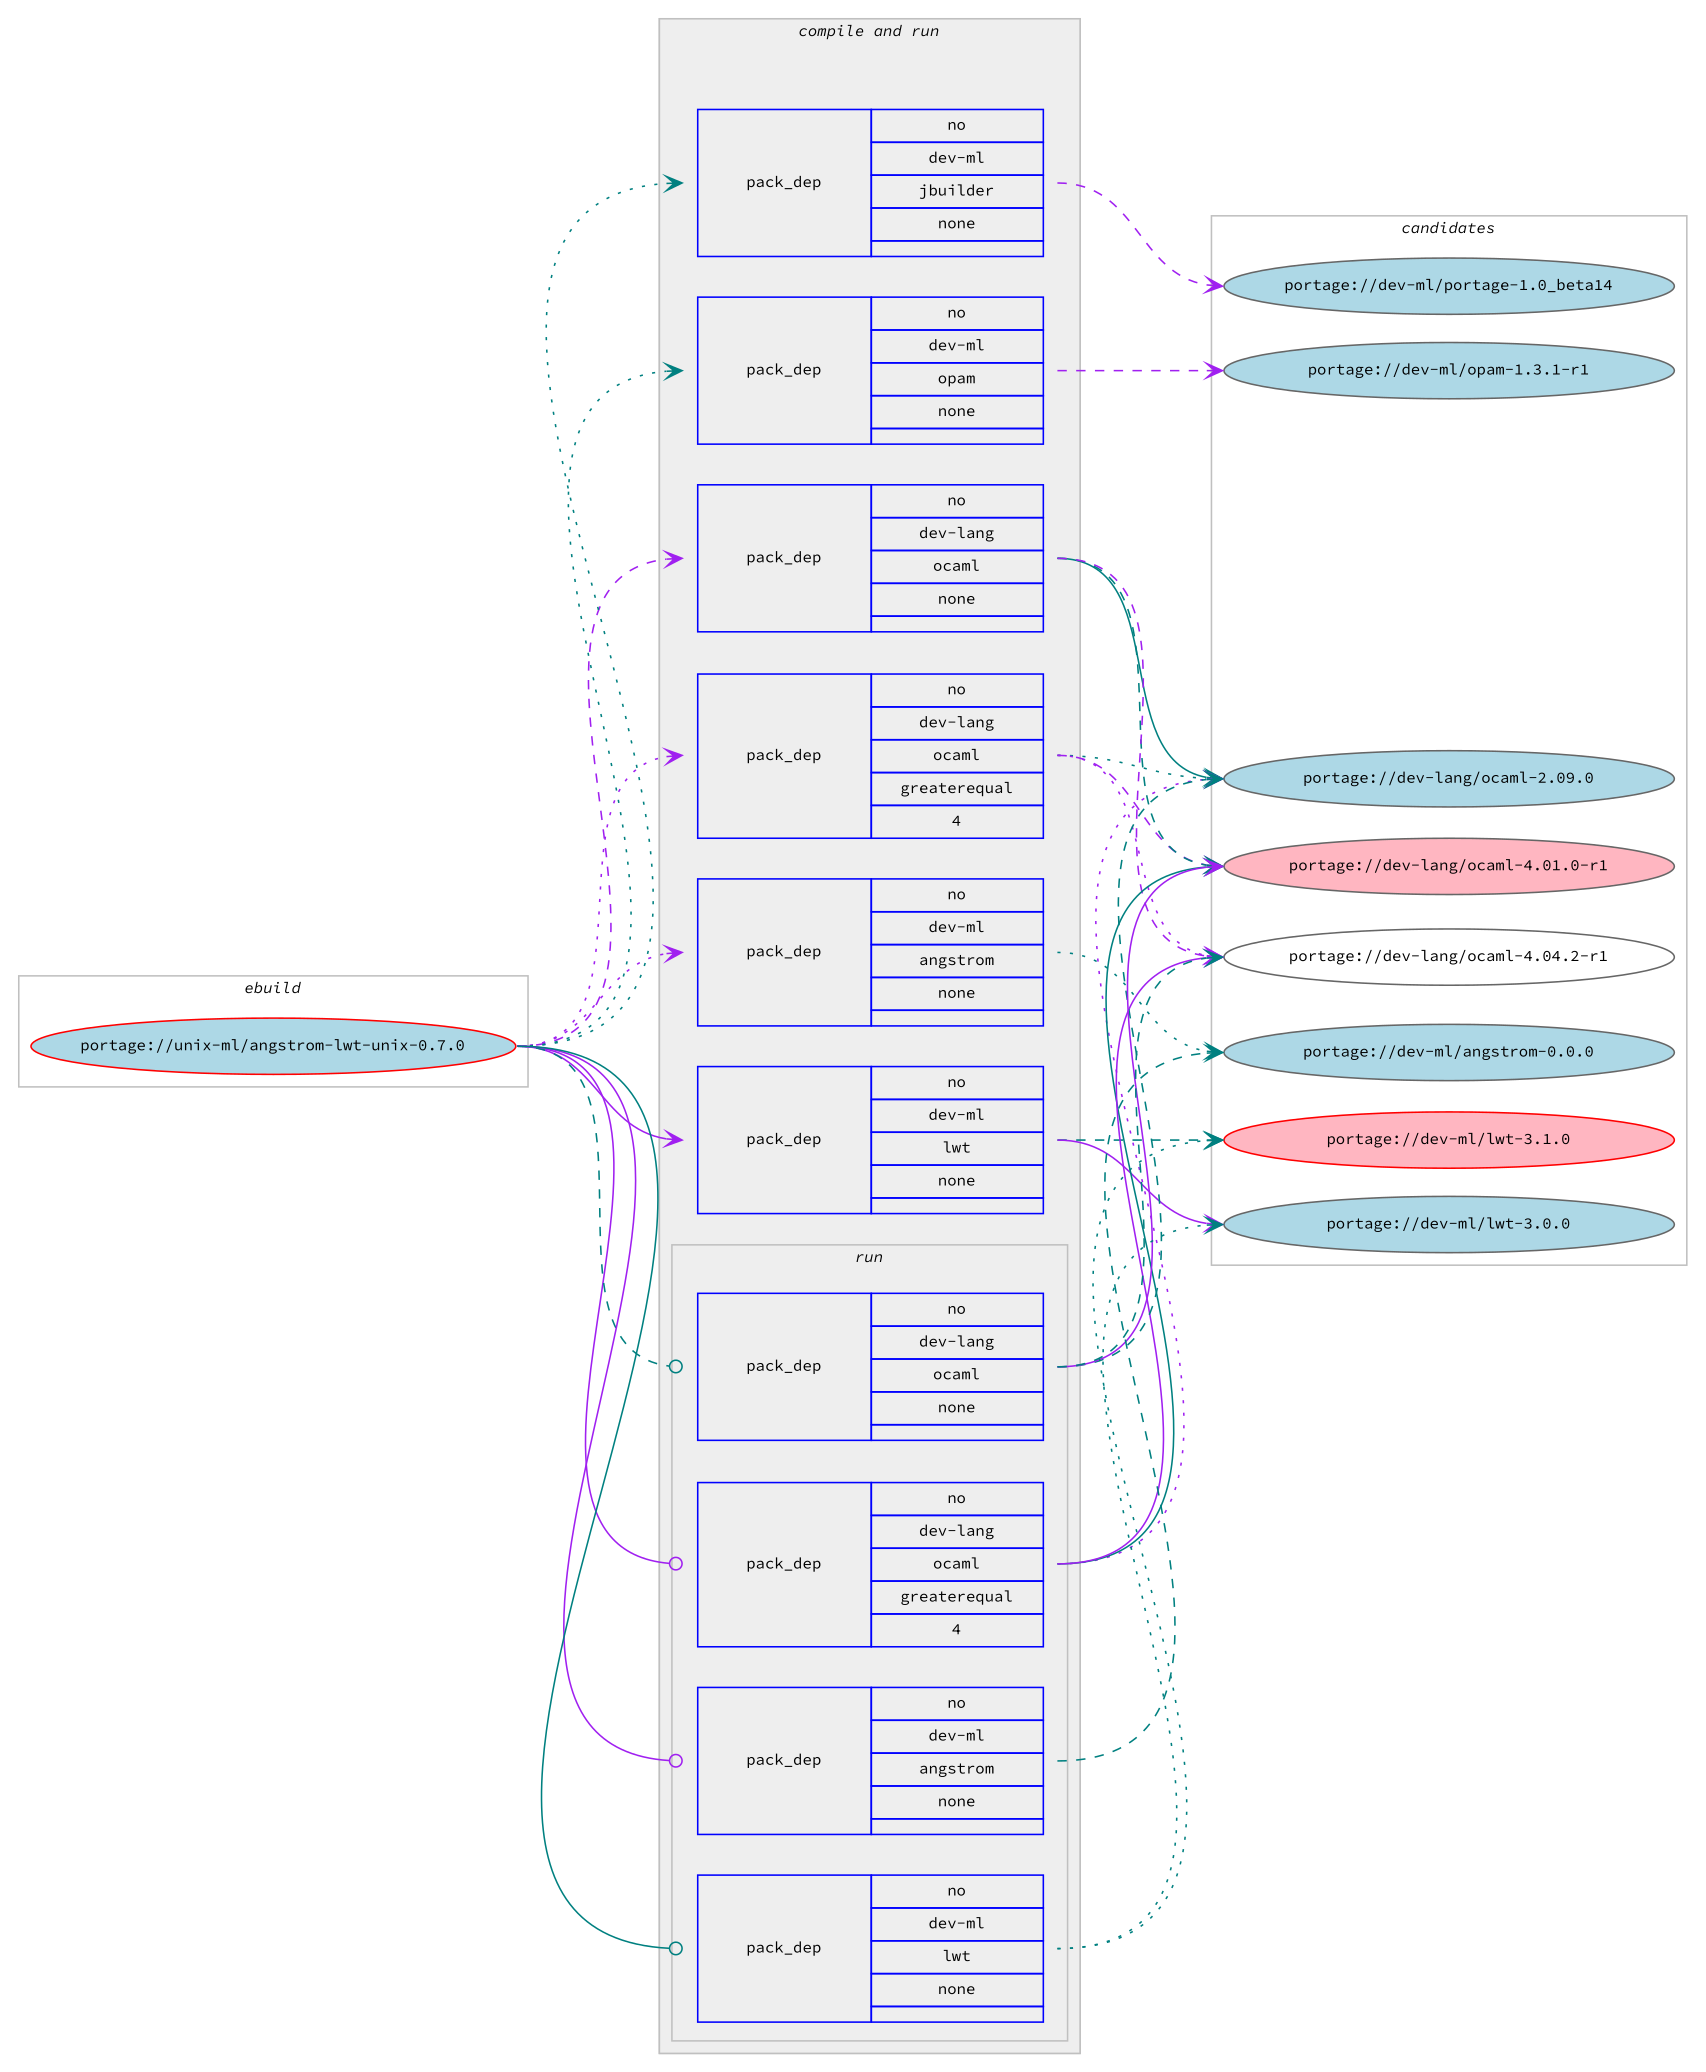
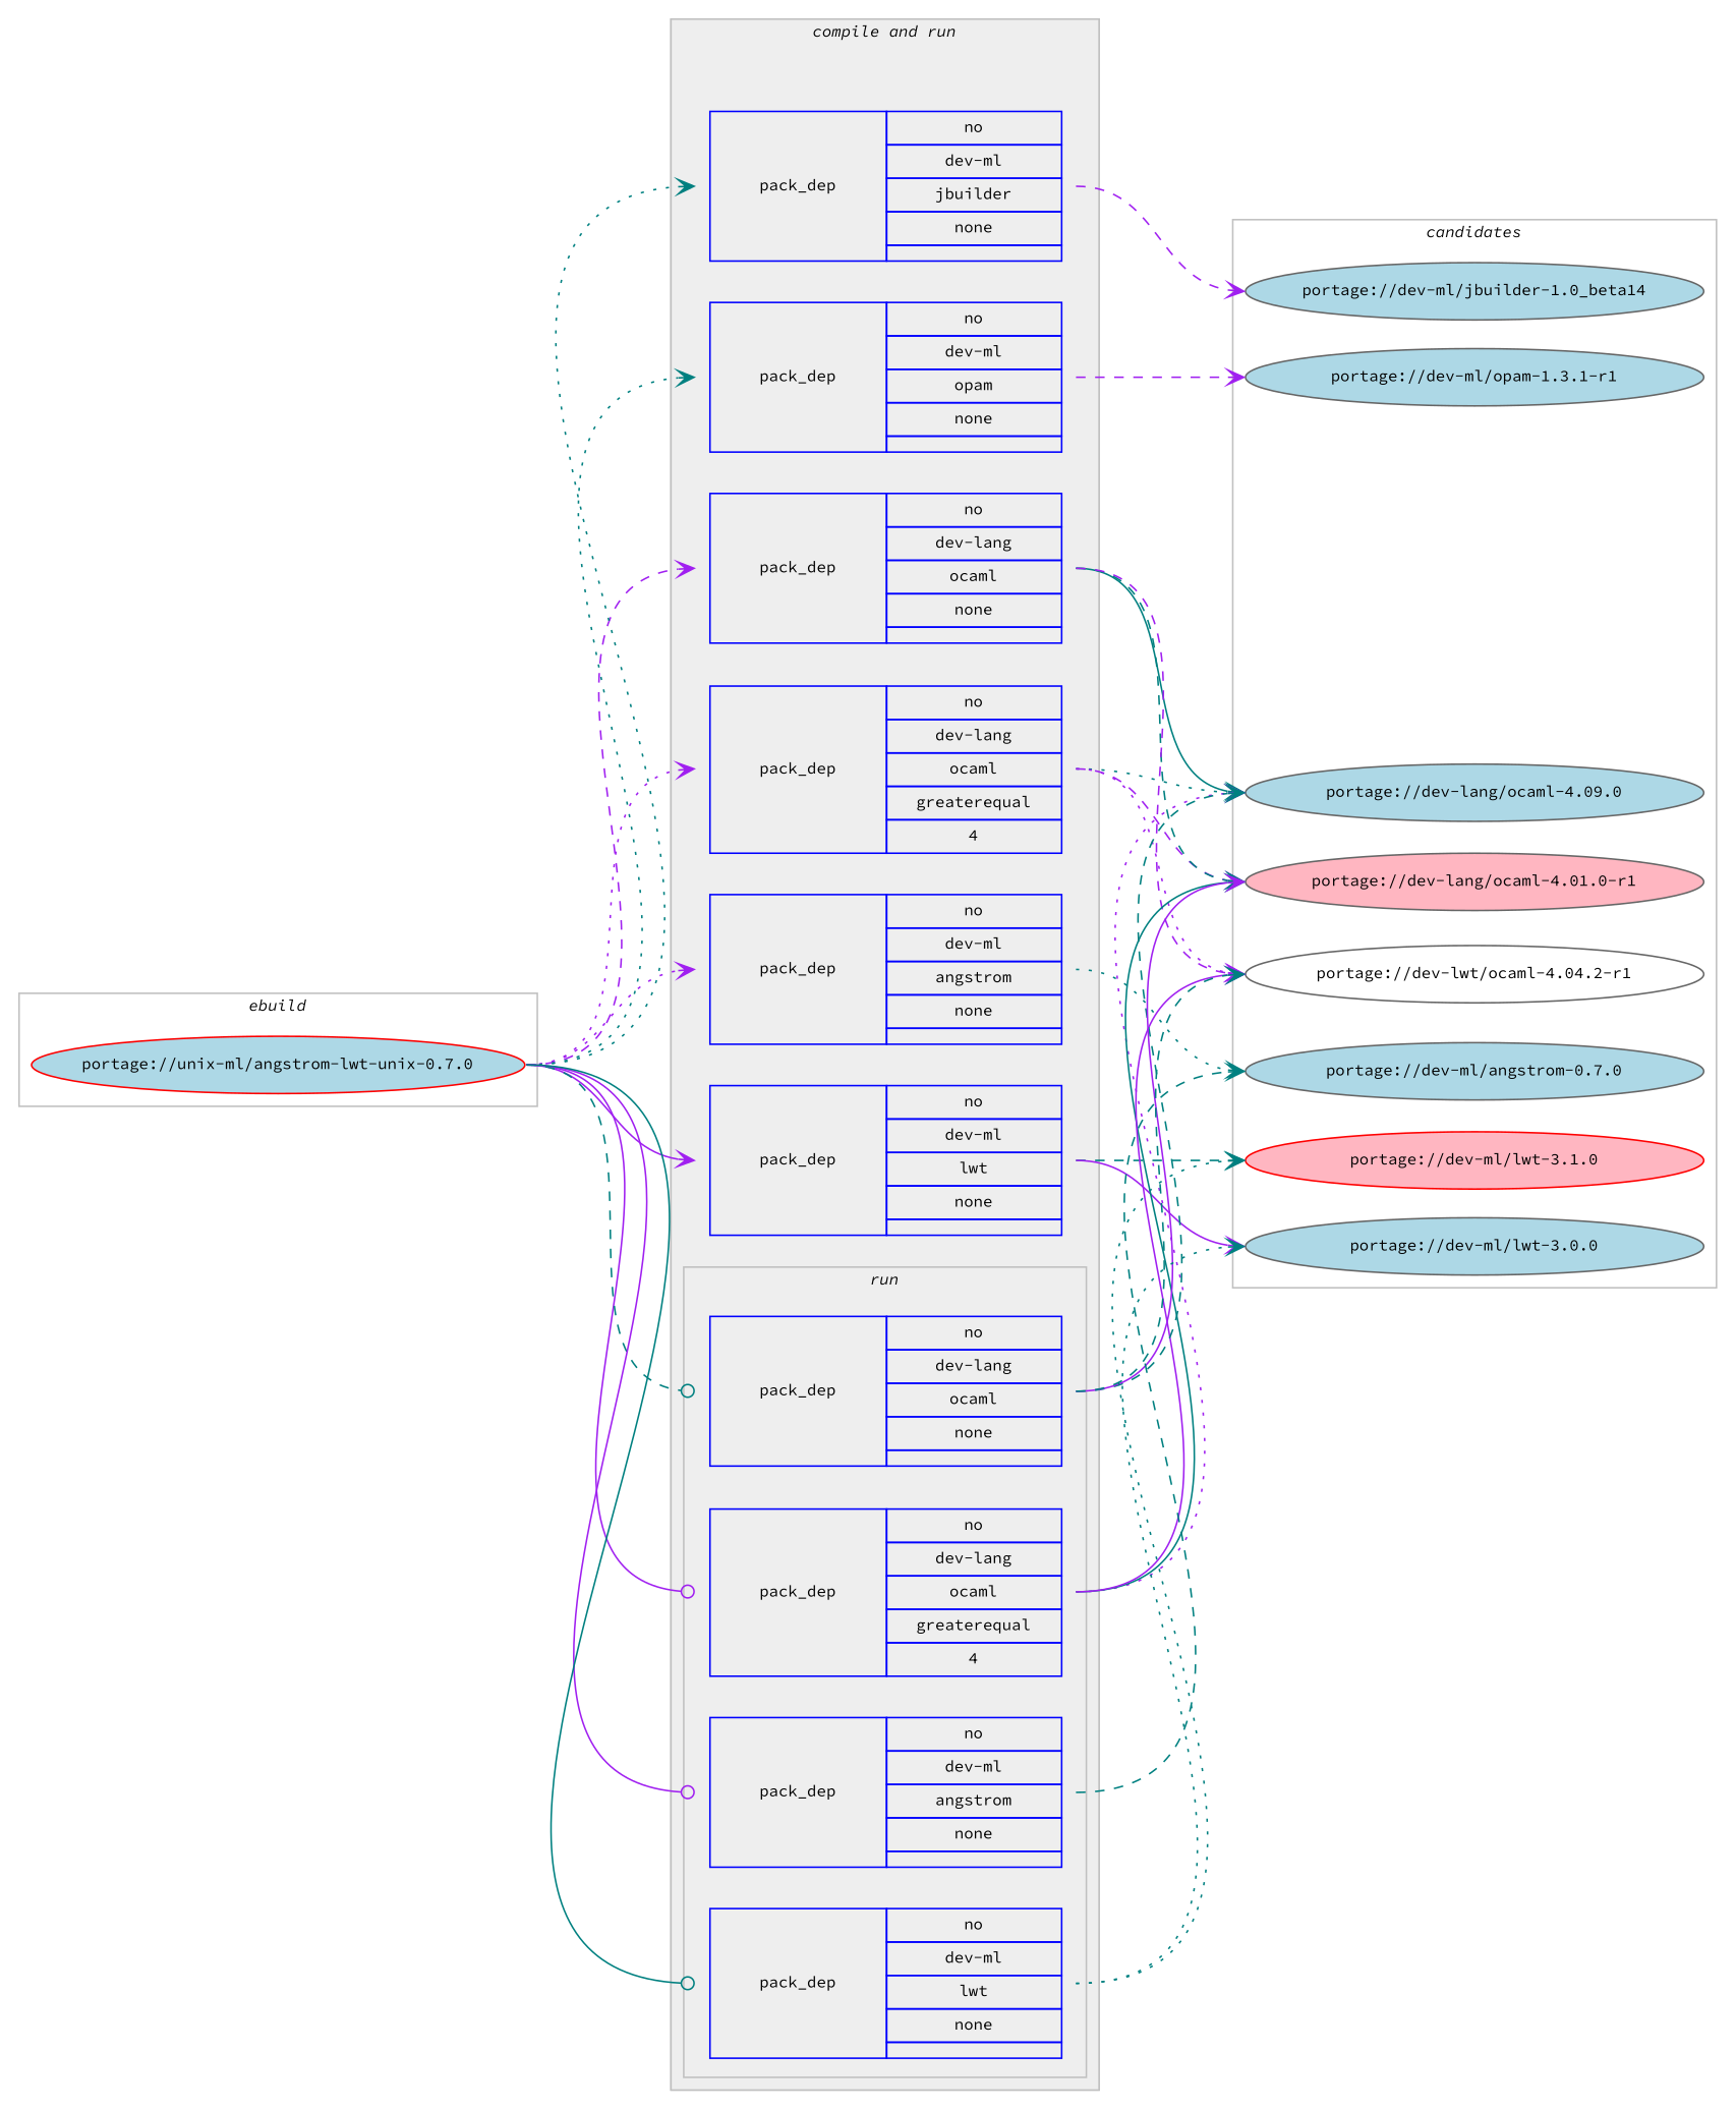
  digraph {
    compound=true
    concentrate=true
    fontname="Source Code Pro"
    fontsize=10
    newrank=true
    rankdir=LR
    ranksep=1.5
    node [color=blue fontname="Source Code Pro" fontsize=10 shape=none]
    edge [arrowhead=vee color=purple fontname="Source Code Pro" headport=w style=dashed tailport=e weight=100]
    n1 [color=red fillcolor=lightblue label="portage://unix-ml/angstrom-lwt-unix-0.7.0" style=filled width=4 shape=""]
    n2 [label=<<TABLE BORDER="0" CELLBORDER="1" CELLSPACING="0" CELLPADDING="4" WIDTH="220"><TR><TD ROWSPAN="6" CELLPADDING="30">pack_dep</TD></TR><TR><TD WIDTH="110">no</TD></TR><TR><TD>dev-lang</TD></TR><TR><TD>ocaml</TD></TR><TR><TD>greaterequal</TD></TR><TR><TD>4</TD></TR></TABLE>>]
    n3 [label=<<TABLE BORDER="0" CELLBORDER="1" CELLSPACING="0" CELLPADDING="4" WIDTH="220"><TR><TD ROWSPAN="6" CELLPADDING="30">pack_dep</TD></TR><TR><TD WIDTH="110">no</TD></TR><TR><TD>dev-lang</TD></TR><TR><TD>ocaml</TD></TR><TR><TD>none</TD></TR><TR><TD></TD></TR></TABLE>>]
    n4 [label=<<TABLE BORDER="0" CELLBORDER="1" CELLSPACING="0" CELLPADDING="4" WIDTH="220"><TR><TD ROWSPAN="6" CELLPADDING="30">pack_dep</TD></TR><TR><TD WIDTH="110">no</TD></TR><TR><TD>dev-ml</TD></TR><TR><TD>angstrom</TD></TR><TR><TD>none</TD></TR><TR><TD></TD></TR></TABLE>>]
    n5 [label=<<TABLE BORDER="0" CELLBORDER="1" CELLSPACING="0" CELLPADDING="4" WIDTH="220"><TR><TD ROWSPAN="6" CELLPADDING="30">pack_dep</TD></TR><TR><TD WIDTH="110">no</TD></TR><TR><TD>dev-ml</TD></TR><TR><TD>jbuilder</TD></TR><TR><TD>none</TD></TR><TR><TD></TD></TR></TABLE>>]
    n6 [label=<<TABLE BORDER="0" CELLBORDER="1" CELLSPACING="0" CELLPADDING="4" WIDTH="220"><TR><TD ROWSPAN="6" CELLPADDING="30">pack_dep</TD></TR><TR><TD WIDTH="110">no</TD></TR><TR><TD>dev-ml</TD></TR><TR><TD>lwt</TD></TR><TR><TD>none</TD></TR><TR><TD></TD></TR></TABLE>>]
    n7 [label=<<TABLE BORDER="0" CELLBORDER="1" CELLSPACING="0" CELLPADDING="4" WIDTH="220"><TR><TD ROWSPAN="6" CELLPADDING="30">pack_dep</TD></TR><TR><TD WIDTH="110">no</TD></TR><TR><TD>dev-ml</TD></TR><TR><TD>opam</TD></TR><TR><TD>none</TD></TR><TR><TD></TD></TR></TABLE>>]
    n8 [label=<<TABLE BORDER="0" CELLBORDER="1" CELLSPACING="0" CELLPADDING="4" WIDTH="220"><TR><TD ROWSPAN="6" CELLPADDING="30">pack_dep</TD></TR><TR><TD WIDTH="110">no</TD></TR><TR><TD>dev-lang</TD></TR><TR><TD>ocaml</TD></TR><TR><TD>greaterequal</TD></TR><TR><TD>4</TD></TR></TABLE>>]
    n9 [label=<<TABLE BORDER="0" CELLBORDER="1" CELLSPACING="0" CELLPADDING="4" WIDTH="220"><TR><TD ROWSPAN="6" CELLPADDING="30">pack_dep</TD></TR><TR><TD WIDTH="110">no</TD></TR><TR><TD>dev-lang</TD></TR><TR><TD>ocaml</TD></TR><TR><TD>none</TD></TR><TR><TD></TD></TR></TABLE>>]
    n10 [label=<<TABLE BORDER="0" CELLBORDER="1" CELLSPACING="0" CELLPADDING="4" WIDTH="220"><TR><TD ROWSPAN="6" CELLPADDING="30">pack_dep</TD></TR><TR><TD WIDTH="110">no</TD></TR><TR><TD>dev-ml</TD></TR><TR><TD>angstrom</TD></TR><TR><TD>none</TD></TR><TR><TD></TD></TR></TABLE>>]
    n11 [label=<<TABLE BORDER="0" CELLBORDER="1" CELLSPACING="0" CELLPADDING="4" WIDTH="220"><TR><TD ROWSPAN="6" CELLPADDING="30">pack_dep</TD></TR><TR><TD WIDTH="110">no</TD></TR><TR><TD>dev-ml</TD></TR><TR><TD>lwt</TD></TR><TR><TD>none</TD></TR><TR><TD></TD></TR></TABLE>>]
-   n12 [color=gray40 fillcolor=lightblue label="portage://dev-lang/ocaml-2.09.0" style=filled width=4 shape=""]
+   n12 [color=gray40 fillcolor=lightblue label="portage://dev-lang/ocaml-4.09.0" style=filled width=4 shape=""]
    n13 [color=gray40 fillcolor=lightpink label="portage://dev-lang/ocaml-4.01.0-r1" style=filled width=4 shape=""]
-   n14 [color=gray40 fillcolor=white label="portage://dev-lang/ocaml-4.04.2-r1" style=filled width=4 shape=""]
-   n15 [color=gray40 fillcolor=lightblue label="portage://dev-ml/angstrom-0.0.0" style=filled width=4 shape=""]
-   n16 [color=gray40 fillcolor=lightblue label="portage://dev-ml/portage-1.0_beta14" style=filled width=4 shape=""]
+   n14 [color=gray40 fillcolor=white label="portage://dev-lwt/ocaml-4.04.2-r1" style=filled width=4 shape=""]
+   n15 [color=gray40 fillcolor=lightblue label="portage://dev-ml/angstrom-0.7.0" style=filled width=4 shape=""]
+   n16 [color=gray40 fillcolor=lightblue label="portage://dev-ml/jbuilder-1.0_beta14" style=filled width=4 shape=""]
    n17 [color=red fillcolor=lightpink label="portage://dev-ml/lwt-3.1.0" style=filled width=4 shape=""]
    n18 [color=gray40 fillcolor=lightblue label="portage://dev-ml/lwt-3.0.0" style=filled width=4 shape=""]
    n19 [color=gray40 fillcolor=lightblue label="portage://dev-ml/opam-1.3.1-r1" style=filled width=4 shape=""]
    subgraph cluster_1 {
      color=gray
      label=<<i>ebuild</i>>
      n1
    }
    subgraph cluster_2 {
      color=gray
      label=<<i>dependencies</i>>
      subgraph cluster_3 {
        color=gray
        fillcolor="#eeeeee"
        label=<<i>compile</i>>
        style=filled
        subgraph sub_4 {
          color=gray
          fillcolor="#eeeeee"
          label=<<i>compile</i>>
          style=filled
          n2
        }
        subgraph sub_5 {
          color=gray
          fillcolor="#eeeeee"
          label=<<i>compile</i>>
          style=filled
          n3
        }
        subgraph sub_6 {
          color=gray
          fillcolor="#eeeeee"
          label=<<i>compile</i>>
          style=filled
          n4
        }
        subgraph sub_7 {
          color=gray
          fillcolor="#eeeeee"
          label=<<i>compile</i>>
          style=filled
          n5
        }
        subgraph sub_8 {
          color=gray
          fillcolor="#eeeeee"
          label=<<i>compile</i>>
          style=filled
          n6
        }
        subgraph sub_9 {
          color=gray
          fillcolor="#eeeeee"
          label=<<i>compile</i>>
          style=filled
          n7
        }
      }
      subgraph cluster_10 {
        color=gray
        fillcolor="#eeeeee"
        label=<<i>compile and run</i>>
        style=filled
      }
      subgraph cluster_11 {
        color=gray
        fillcolor="#eeeeee"
        label=<<i>run</i>>
        style=filled
        subgraph sub_12 {
          color=gray
          fillcolor="#eeeeee"
          label=<<i>run</i>>
          style=filled
          n8
        }
        subgraph sub_13 {
          color=gray
          fillcolor="#eeeeee"
          label=<<i>run</i>>
          style=filled
          n9
        }
        subgraph sub_14 {
          color=gray
          fillcolor="#eeeeee"
          label=<<i>run</i>>
          style=filled
          n10
        }
        subgraph sub_15 {
          color=gray
          fillcolor="#eeeeee"
          label=<<i>run</i>>
          style=filled
          n11
        }
      }
    }
    subgraph cluster_16 {
      color=gray
      label=<<i>candidates</i>>
      rank=same
      subgraph sub_17 {
        color=black
        label=<<i>candidates</i>>
        nodesep=1
        rank=same
        n12
        n13
        n14
      }
      subgraph sub_18 {
        color=black
        label=<<i>candidates</i>>
        nodesep=1
        rank=same
        n12
        n13
        n14
      }
      subgraph sub_19 {
        color=black
        label=<<i>candidates</i>>
        nodesep=1
        rank=same
        n15
      }
      subgraph sub_20 {
        color=black
        label=<<i>candidates</i>>
        nodesep=1
        rank=same
        n16
      }
      subgraph sub_21 {
        color=black
        label=<<i>candidates</i>>
        nodesep=1
        rank=same
        n17
        n18
      }
      subgraph sub_22 {
        color=black
        label=<<i>candidates</i>>
        nodesep=1
        rank=same
        n19
      }
      subgraph sub_23 {
        color=black
        label=<<i>candidates</i>>
        nodesep=1
        rank=same
        n12
        n13
        n14
      }
      subgraph sub_24 {
        color=black
        label=<<i>candidates</i>>
        nodesep=1
        rank=same
        n12
        n13
        n14
      }
      subgraph sub_25 {
        color=black
        label=<<i>candidates</i>>
        nodesep=1
        rank=same
        n15
      }
      subgraph sub_26 {
        color=black
        label=<<i>candidates</i>>
        nodesep=1
        rank=same
        n17
        n18
      }
    }
    n1 -> n2 [style=dotted weight=20]
    n1 -> n3 [weight=20]
    n1 -> n4 [style=dotted weight=20]
    n1 -> n5 [color=teal style=dotted weight=20]
    n1 -> n6 [style=solid weight=20]
    n1 -> n7 [color=teal style=dotted weight=20]
    n1 -> n8 [arrowhead=odot style=solid weight=20]
    n1 -> n9 [arrowhead=odot color=teal weight=20]
    n1 -> n10 [arrowhead=odot style=solid weight=20]
    n1 -> n11 [arrowhead=odot color=teal style=solid weight=20]
    n2 -> n12 [color=teal style=dotted]
    n2 -> n13
    n2 -> n14 [style=dotted]
    n3 -> n12 [color=teal style=solid]
    n3 -> n13 [color=teal]
    n3 -> n14
    n4 -> n15 [color=teal style=dotted]
    n5 -> n16
    n6 -> n17 [color=teal]
    n6 -> n18 [style=solid]
    n7 -> n19
    n8 -> n12 [style=dotted]
    n8 -> n13 [color=teal style=solid]
    n8 -> n14 [style=solid]
    n9 -> n12 [color=teal]
    n9 -> n13 [style=solid]
    n9 -> n14 [color=teal]
    n10 -> n15 [color=teal]
    n11 -> n17 [color=teal style=dotted]
    n11 -> n18 [color=teal style=dotted]
  }
